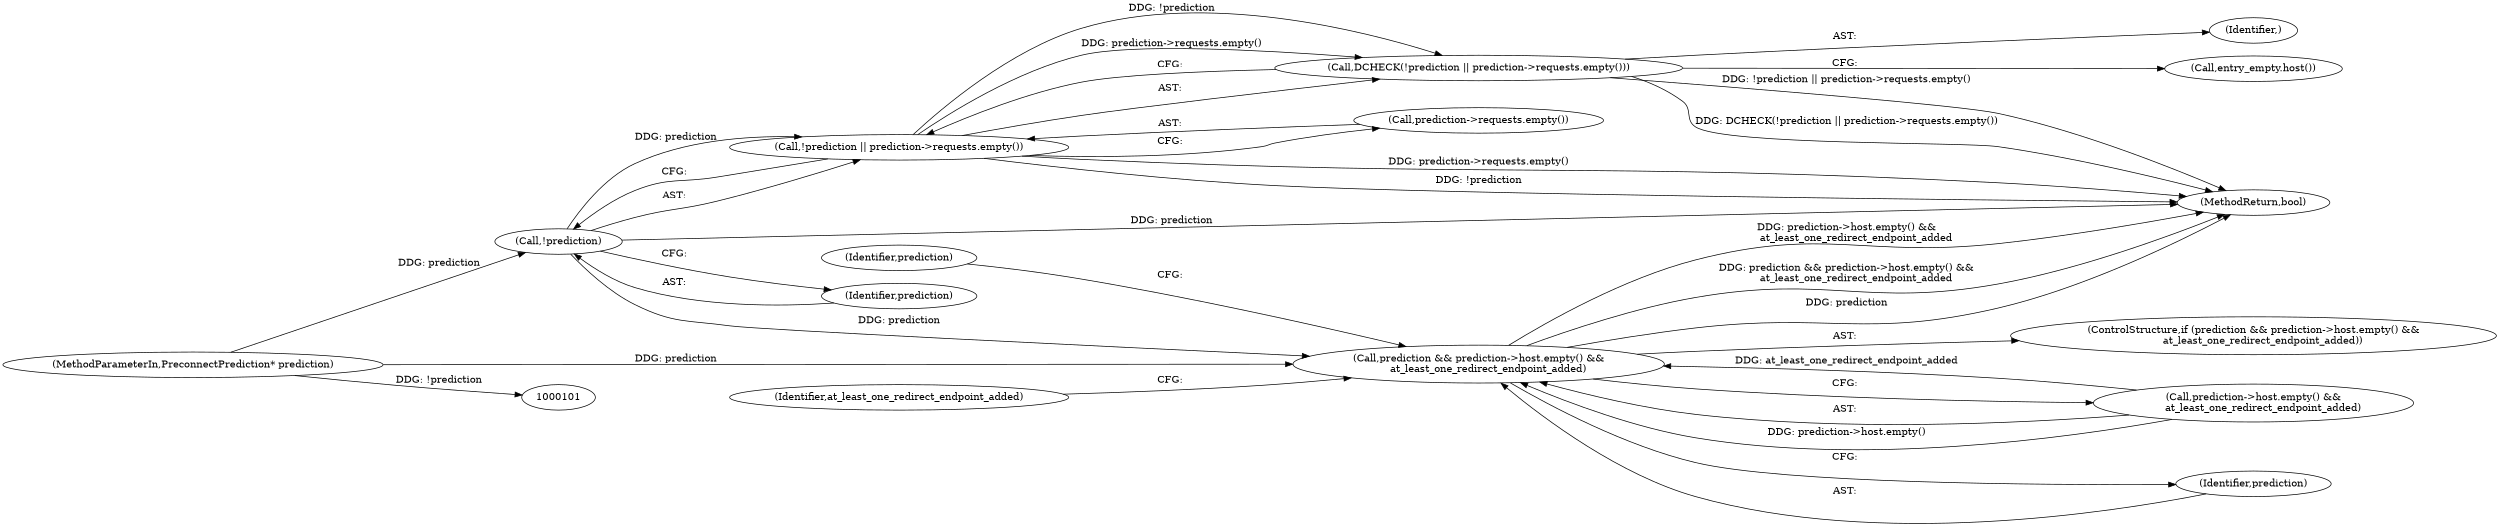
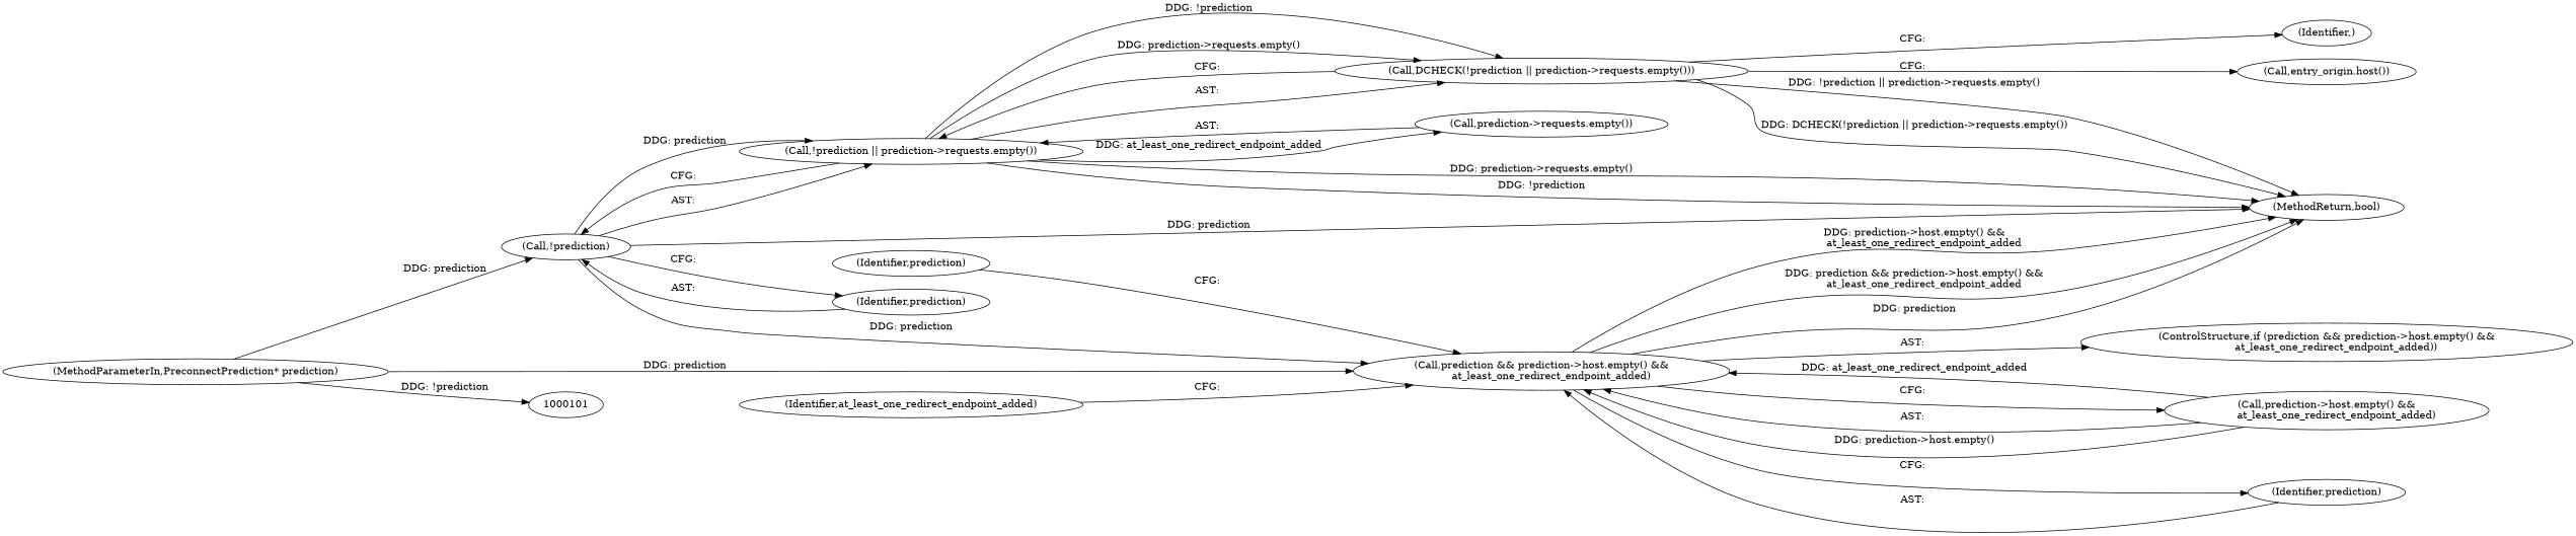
  digraph {
    rankdir=LR
    n1 [label="(Call,!prediction)"]
    n2 [label="(Call,!prediction || prediction->requests.empty())"]
    n3 [label="(Call,prediction && prediction->host.empty() &&\n      at_least_one_redirect_endpoint_added)"]
    n4 [label="(Identifier,prediction)"]
    n5 [label="(MethodReturn,bool)"]
    n6 [label="(Call,DCHECK(!prediction || prediction->requests.empty()))"]
    n7 [label="(Call,prediction->requests.empty())"]
    n8 [label="(Identifier,prediction)"]
    n9 [label="(Call,prediction->host.empty() &&\n      at_least_one_redirect_endpoint_added)"]
    n10 [label="(ControlStructure,if (prediction && prediction->host.empty() &&\n      at_least_one_redirect_endpoint_added))"]
    n11 [label="(MethodParameterIn,PreconnectPrediction* prediction)"]
    1000101
    n13 [label="(Identifier,)"]
-   n14 [label="(Call,entry_empty.host())"]
+   n14 [label="(Call,entry_origin.host())"]
    n15 [label="(Identifier,at_least_one_redirect_endpoint_added)"]
    n16 [label="(Identifier,prediction)"]
    n1 -> n2 [label="AST: "]
    n1 -> n2 [label="DDG: prediction"]
    n1 -> n3 [label="DDG: prediction"]
    n1 -> n4 [label="CFG: "]
    n1 -> n5 [label="DDG: prediction"]
    n2 -> n1 [label="CFG: "]
    n2 -> n5 [label="DDG: prediction->requests.empty()"]
    n2 -> n5 [label="DDG: !prediction"]
    n2 -> n6 [label="AST: "]
    n2 -> n6 [label="DDG: !prediction"]
    n2 -> n6 [label="DDG: prediction->requests.empty()"]
-   n2 -> n7 [label="CFG: "]
+   n2 -> n7 [label="DDG: at_least_one_redirect_endpoint_added"]
    n3 -> n5 [label="DDG: prediction"]
    n3 -> n5 [label="DDG: prediction->host.empty() &&\n      at_least_one_redirect_endpoint_added"]
    n3 -> n5 [label="DDG: prediction && prediction->host.empty() &&\n      at_least_one_redirect_endpoint_added"]
    n3 -> n8 [label="CFG: "]
    n3 -> n9 [label="CFG: "]
    n3 -> n10 [label="AST: "]
    n4 -> n1 [label="AST: "]
    n6 -> n2 [label="CFG: "]
    n6 -> n5 [label="DDG: !prediction || prediction->requests.empty()"]
    n6 -> n5 [label="DDG: DCHECK(!prediction || prediction->requests.empty())"]
-   n6 -> n13 [label="AST: "]
+   n6 -> n13 [label="CFG: "]
    n6 -> n14 [label="CFG: "]
    n7 -> n2 [label="AST: "]
    n8 -> n3 [label="AST: "]
    n9 -> n3 [label="AST: "]
    n9 -> n3 [label="DDG: prediction->host.empty()"]
    n9 -> n3 [label="DDG: at_least_one_redirect_endpoint_added"]
    n11 -> n1 [label="DDG: prediction"]
    n11 -> n3 [label="DDG: prediction"]
    n11 -> 1000101 [label="DDG: !prediction"]
    n15 -> n3 [label="CFG: "]
    n16 -> n3 [label="CFG: "]
  }
